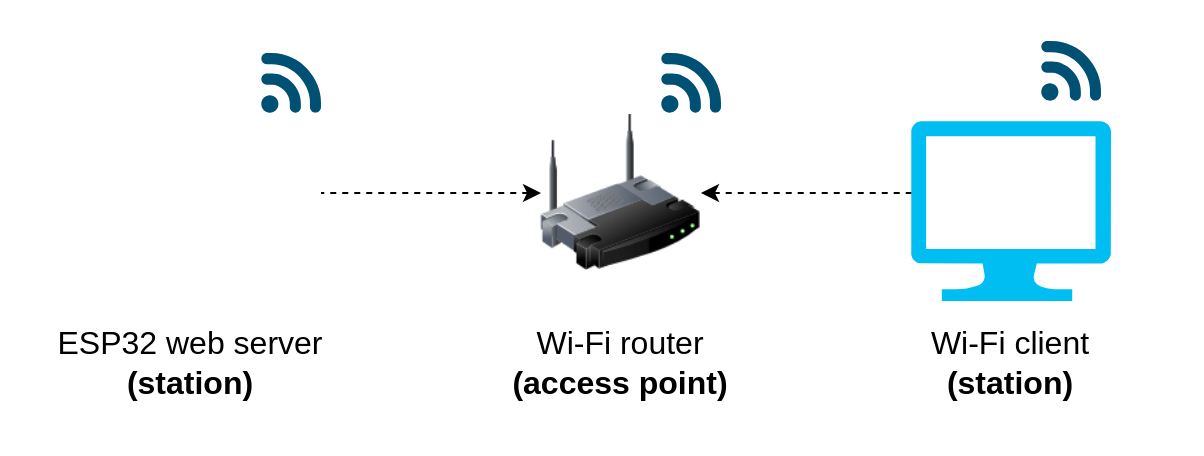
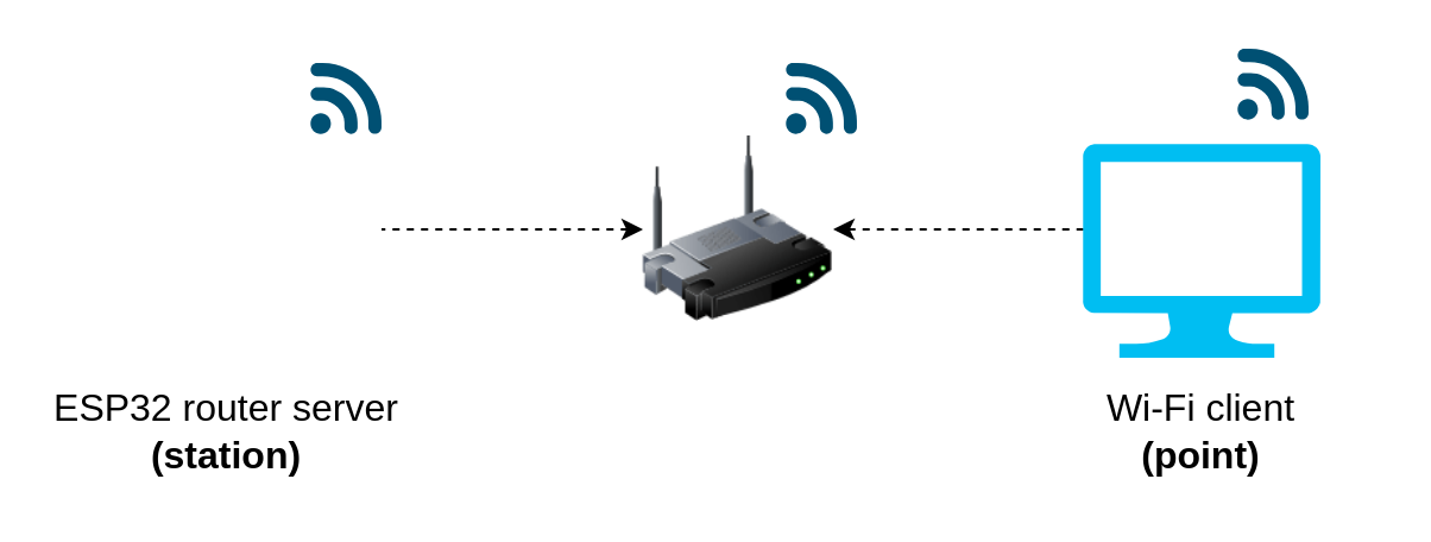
  <mxCell id="0" />
  <mxCell id="1" parent="0" />
  <mxCell id="2" style="edgeStyle=orthogonalEdgeStyle;rounded=0;orthogonalLoop=1;jettySize=auto;html=1;exitX=1;exitY=0.5;exitDx=0;exitDy=0;entryX=0.04;entryY=0.4;entryDx=0;entryDy=0;entryPerimeter=0;startArrow=classic;startFill=1;endArrow=none;endFill=0;dashed=1;" edge="1" parent="1" source="4" target="5"><mxGeometry relative="1" as="geometry" /></mxCell>
  <mxCell id="3" style="edgeStyle=orthogonalEdgeStyle;rounded=0;orthogonalLoop=1;jettySize=auto;html=1;exitX=0;exitY=0.5;exitDx=0;exitDy=0;entryX=1;entryY=0.5;entryDx=0;entryDy=0;dashed=1;startArrow=classic;startFill=1;endArrow=none;endFill=0;" edge="1" parent="1" source="4" target="8"><mxGeometry relative="1" as="geometry" /></mxCell>
  <mxCell id="4" value="" style="image;html=1;image=img/lib/clip_art/networking/Wireless_Router_128x128.png" vertex="1" parent="1"><mxGeometry x="270" y="56" width="80" height="80" as="geometry" /></mxCell>
  <mxCell id="5" value="" style="verticalLabelPosition=bottom;html=1;verticalAlign=top;align=center;strokeColor=none;fillColor=#00BEF2;shape=mxgraph.azure.computer;pointerEvents=1;" vertex="1" parent="1"><mxGeometry x="455" y="60" width="100" height="90" as="geometry" /></mxCell>
  <mxCell id="6" value="" style="points=[[0.005,0.09,0],[0.08,0,0],[0.76,0.25,0],[1,0.92,0],[0.91,0.995,0],[0.57,0.995,0],[0.045,0.955,0],[0.005,0.43,0]];verticalLabelPosition=bottom;html=1;verticalAlign=top;aspect=fixed;align=center;pointerEvents=1;shape=mxgraph.cisco19.3g_4g_indicator;fillColor=#005073;strokeColor=none;" vertex="1" parent="1"><mxGeometry x="520" y="20" width="30" height="30" as="geometry" /></mxCell>
  <mxCell id="7" value="" style="shape=image;verticalLabelPosition=bottom;labelBackgroundColor=#ffffff;verticalAlign=top;aspect=fixed;imageAspect=0;image=https://cdn4.iconfinder.com/data/icons/logos-and-brands/512/267_Python_logo-512.png;" vertex="1" parent="1"><mxGeometry x="480" y="70" width="50" height="50" as="geometry" /></mxCell>
  <mxCell id="8" value="" style="shape=image;verticalLabelPosition=bottom;labelBackgroundColor=#ffffff;verticalAlign=top;aspect=fixed;imageAspect=0;image=https://www.electronics-lab.com/wp-content/uploads/2019/05/Official-DOIT-ESP32-Development-Board-WiFi-Bluetooth-Ultra-Low-Power-Consumption-Dual-Core-ESP-32-ESP.jpg;" vertex="1" parent="1"><mxGeometry x="40" y="36" width="120" height="120" as="geometry" /></mxCell>
  <mxCell id="9" value="" style="points=[[0.005,0.09,0],[0.08,0,0],[0.76,0.25,0],[1,0.92,0],[0.91,0.995,0],[0.57,0.995,0],[0.045,0.955,0],[0.005,0.43,0]];verticalLabelPosition=bottom;html=1;verticalAlign=top;aspect=fixed;align=center;pointerEvents=1;shape=mxgraph.cisco19.3g_4g_indicator;fillColor=#005073;strokeColor=none;" vertex="1" parent="1"><mxGeometry x="330" y="26" width="30" height="30" as="geometry" /></mxCell>
- <mxCell id="10" value="&lt;font style=&quot;font-size: 16px&quot;&gt;Wi-Fi router&lt;br&gt;&lt;b&gt;(access point)&lt;/b&gt;&lt;/font&gt;" style="text;html=1;strokeColor=none;fillColor=none;align=center;verticalAlign=middle;whiteSpace=wrap;rounded=0;" vertex="1" parent="1"><mxGeometry x="235" y="156" width="150" height="50" as="geometry" /></mxCell>
- <mxCell id="11" value="&lt;font style=&quot;font-size: 16px&quot;&gt;Wi-Fi client&lt;br&gt;&lt;b&gt;(station)&lt;/b&gt;&lt;/font&gt;" style="text;html=1;strokeColor=none;fillColor=none;align=center;verticalAlign=middle;whiteSpace=wrap;rounded=0;" vertex="1" parent="1"><mxGeometry x="430" y="156" width="150" height="50" as="geometry" /></mxCell>
- <mxCell id="12" value="&lt;font style=&quot;font-size: 16px&quot;&gt;ESP32 web server&lt;br&gt;&lt;b&gt;(station)&lt;/b&gt;&lt;/font&gt;" style="text;html=1;strokeColor=none;fillColor=none;align=center;verticalAlign=middle;whiteSpace=wrap;rounded=0;" vertex="1" parent="1"><mxGeometry x="20" y="156" width="150" height="50" as="geometry" /></mxCell>
+ <mxCell id="11" value="&lt;font style=&quot;font-size: 16px&quot;&gt;Wi-Fi client&lt;br&gt;&lt;b&gt;(point)&lt;/b&gt;&lt;/font&gt;" style="text;html=1;strokeColor=none;fillColor=none;align=center;verticalAlign=middle;whiteSpace=wrap;rounded=0;" vertex="1" parent="1"><mxGeometry x="430" y="156" width="150" height="50" as="geometry" /></mxCell>
+ <mxCell id="12" value="&lt;font style=&quot;font-size: 16px&quot;&gt;ESP32 router server&lt;br&gt;&lt;b&gt;(station)&lt;/b&gt;&lt;/font&gt;" style="text;html=1;strokeColor=none;fillColor=none;align=center;verticalAlign=middle;whiteSpace=wrap;rounded=0;" vertex="1" parent="1"><mxGeometry x="20" y="156" width="150" height="50" as="geometry" /></mxCell>
  <mxCell id="13" value="" style="points=[[0.005,0.09,0],[0.08,0,0],[0.76,0.25,0],[1,0.92,0],[0.91,0.995,0],[0.57,0.995,0],[0.045,0.955,0],[0.005,0.43,0]];verticalLabelPosition=bottom;html=1;verticalAlign=top;aspect=fixed;align=center;pointerEvents=1;shape=mxgraph.cisco19.3g_4g_indicator;fillColor=#005073;strokeColor=none;" vertex="1" parent="1"><mxGeometry x="130" y="26" width="30" height="30" as="geometry" /></mxCell>
